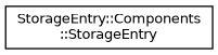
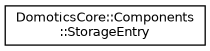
  digraph {
    rankdir=LR
-   n1 [color=black fillcolor=white fontname=Helvetica fontsize=10 height=0.2 label="StorageEntry::Components\l::StorageEntry" shape=record style=filled width=0.4]
+   n1 [color=black fillcolor=white fontname=Helvetica fontsize=10 height=0.2 label="DomoticsCore::Components\l::StorageEntry" shape=record style=filled width=0.4]
  }
